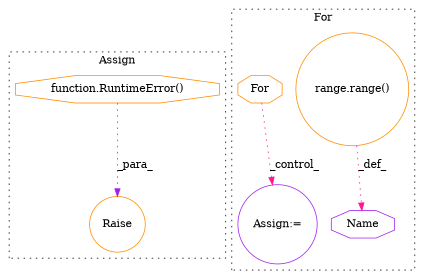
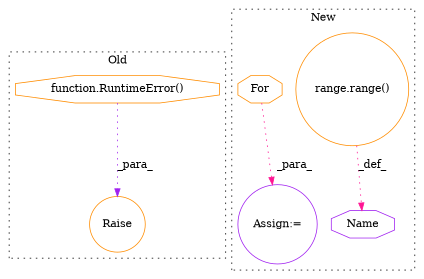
  digraph {
    node [a=75 color=darkorange shape=octagon]
    edge [color=deeppink style=dotted]
    n1 [l="13,1" label="function.RuntimeError()" s="15808,15853"]
    n2 [a=91 l=6 label=Raise s=15802 shape=circle]
    n3 [l="6,1" label="range.range()" s="16444,16462" shape=circle]
    n4 [a=107 l="4,18" label=For s="16435,16463"]
    n5 [a=87 color=purple l=1 label=Name s=16439]
    n6 [a=68 color=purple l=3 label="Assign:=" s=16860 shape=circle]
    subgraph cluster_1 {
-     label=Assign
+     label=Old
      style=dotted
      n1
      n2
    }
    subgraph cluster_2 {
-     label=For
+     label=New
      style=dotted
      n3
      n4
      n5
      n6
    }
    n1 -> n2 [color=purple label=_para_]
    n3 -> n5 [label=_def_]
-   n4 -> n6 [label=_control_]
+   n4 -> n6 [label=_para_]
  }
